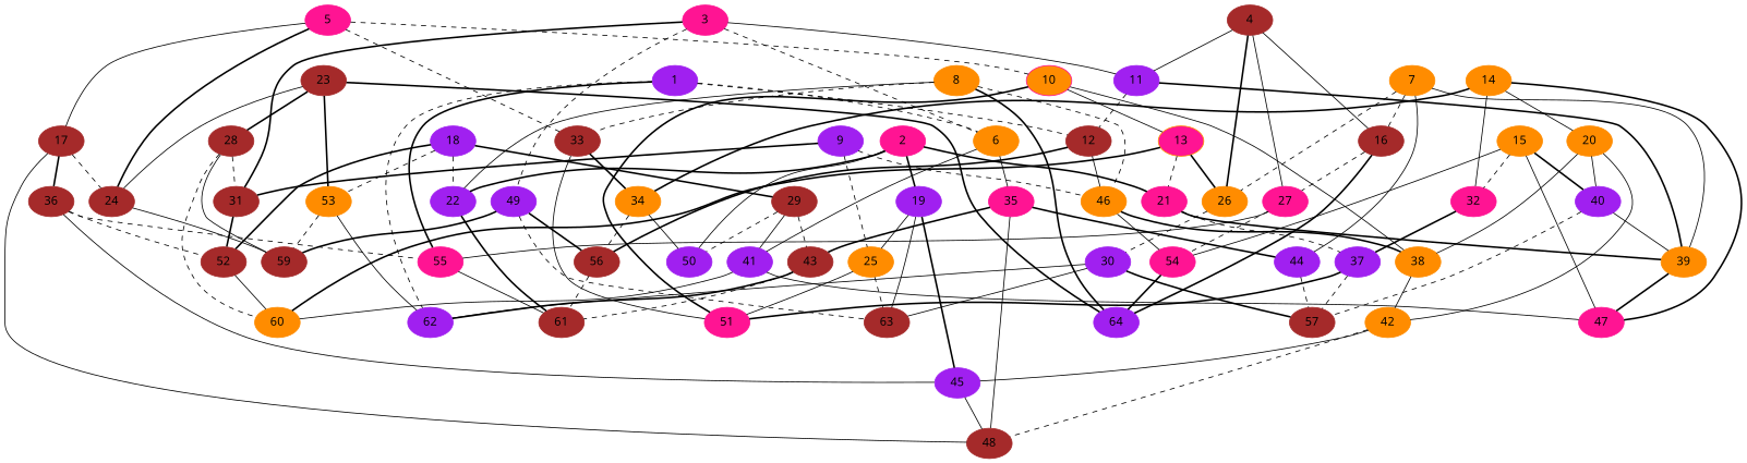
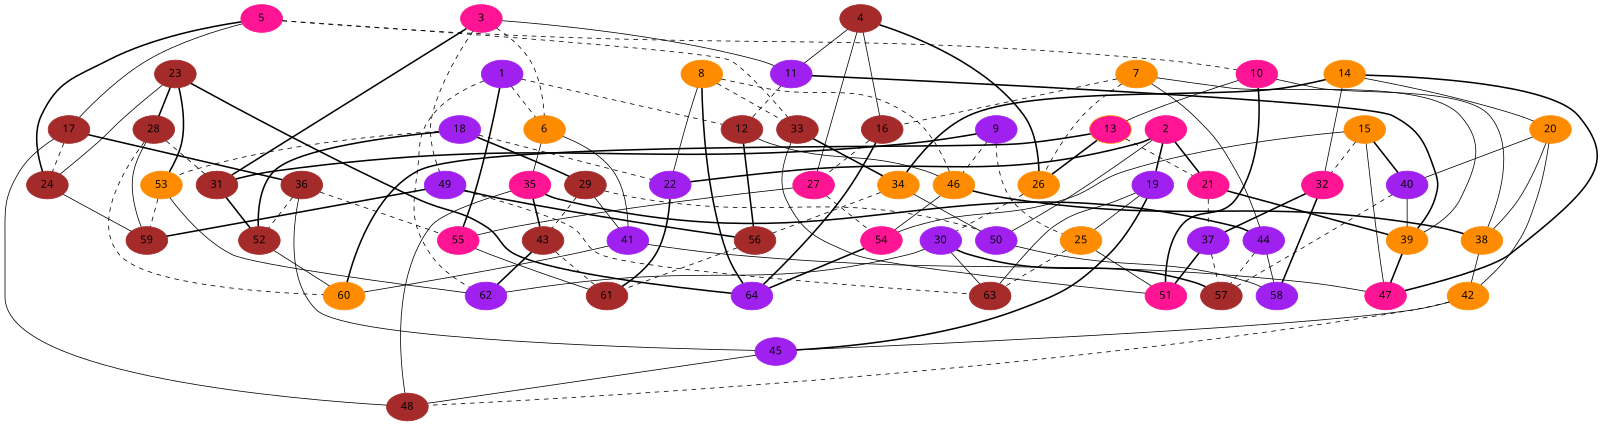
  graph {
    fontname="Noto Sans"
    node [color=brown fontname="Noto Sans" style=filled]
    edge [fontname="Noto Sans" style=solid]
    1 [color=purple]
    6 [color=darkorange]
    12
    55 [color=deeppink]
    62 [color=purple]
    35 [color=deeppink]
    41 [color=purple]
    46 [color=darkorange]
    56
    61
    2 [color=deeppink]
    19 [color=purple]
    21 [color=deeppink]
    22 [color=purple]
    50 [color=purple]
    25 [color=darkorange]
    45 [color=purple]
    63
    39 [color=darkorange]
    37 [color=purple]
+   58 [color=purple]
    3 [color=deeppink]
    11 [color=purple]
    31
    49 [color=purple]
    52
    59
    4
    16
    26 [color=darkorange]
    27 [color=deeppink]
    64 [color=purple]
    30 [color=purple]
    54 [color=deeppink]
    5 [color=deeppink]
-   10 [color=deeppink fillcolor=darkorange]
+   10 [color=deeppink]
    17
    24
    33
    38 [color=darkorange]
    13 [color=darkorange fillcolor=deeppink]
    51 [color=deeppink]
    36
    48
    34 [color=darkorange]
    44 [color=purple]
    43
    60 [color=darkorange]
    47 [color=deeppink]
    7 [color=darkorange]
    57
    8 [color=darkorange]
    9 [color=purple]
    42 [color=darkorange]
    14 [color=darkorange]
    20 [color=darkorange]
    32 [color=deeppink]
    40 [color=purple]
    15 [color=darkorange]
    18 [color=purple]
    29
    53 [color=darkorange]
    23
    28
    1 -- 6 [style=dashed]
    1 -- 12 [style=dashed]
    1 -- 55 [style=bold]
    1 -- 62 [style=dashed]
    6 -- 35
    6 -- 41
    12 -- 46
    12 -- 56 [style=bold]
    55 -- 61
    35 -- 48
    35 -- 44 [style=bold]
    35 -- 43 [style=bold]
    41 -- 60
    41 -- 47
    46 -- 54
    46 -- 38 [style=bold]
    56 -- 61 [style=dashed]
    2 -- 19 [style=bold]
    2 -- 21 [style=bold]
    2 -- 22 [style=bold]
    2 -- 50
    19 -- 25
    19 -- 45 [style=bold]
    19 -- 63
    21 -- 39 [style=bold]
    21 -- 37 [style=dashed]
    22 -- 61 [style=bold]
+   50 -- 58
    25 -- 63 [style=dashed]
    25 -- 51
    45 -- 48
    39 -- 47 [style=bold]
    37 -- 51 [style=bold]
    37 -- 57 [style=dashed]
    3 -- 6 [style=dashed]
    3 -- 11
    3 -- 31 [style=bold]
    3 -- 49 [style=dashed]
    11 -- 12 [style=dashed]
    11 -- 39 [style=bold]
    31 -- 52 [style=bold]
    49 -- 56 [style=bold]
    49 -- 63 [style=dashed]
    49 -- 59 [style=bold]
    52 -- 60
    4 -- 11
    4 -- 16
    4 -- 26 [style=bold]
    4 -- 27
    16 -- 27 [style=dashed]
    16 -- 64 [style=bold]
    26 -- 30 [style=dashed]
    27 -- 55
    27 -- 54 [style=dashed]
    30 -- 62
    30 -- 63
    30 -- 57 [style=bold]
    54 -- 64 [style=bold]
    5 -- 10 [style=dashed]
    5 -- 17
    5 -- 24 [style=bold]
    5 -- 33 [style=dashed]
    10 -- 38
    10 -- 13
    10 -- 51 [style=bold]
    17 -- 24 [style=dashed]
    17 -- 36 [style=bold]
    17 -- 48
    24 -- 59
    33 -- 51
    33 -- 34 [style=bold]
    38 -- 42
    13 -- 21 [style=dashed]
    13 -- 26 [style=bold]
    13 -- 60 [style=bold]
    36 -- 55 [style=dashed]
    36 -- 45
    36 -- 52 [style=dashed]
    34 -- 56 [style=dashed]
    34 -- 50
+   44 -- 58
    44 -- 57 [style=dashed]
    43 -- 62 [style=bold]
    43 -- 61 [style=dashed]
    7 -- 39
    7 -- 16 [style=dashed]
    7 -- 26 [style=dashed]
    7 -- 44
    8 -- 46 [style=dashed]
    8 -- 22
    8 -- 64 [style=bold]
    8 -- 33 [style=dashed]
    9 -- 46 [style=dashed]
    9 -- 25 [style=dashed]
    9 -- 31 [style=bold]
    42 -- 45
    42 -- 48 [style=dashed]
    14 -- 34 [style=bold]
    14 -- 47 [style=bold]
    14 -- 20
    14 -- 32
    20 -- 38
    20 -- 42
    20 -- 40
    32 -- 37 [style=bold]
+   32 -- 58 [style=bold]
    40 -- 39
    40 -- 57 [style=dashed]
    15 -- 54
    15 -- 47
    15 -- 32 [style=dashed]
    15 -- 40 [style=bold]
    18 -- 22 [style=dashed]
    18 -- 52 [style=bold]
    18 -- 29 [style=bold]
    18 -- 53 [style=dashed]
    29 -- 41
    29 -- 50 [style=dashed]
    29 -- 43 [style=dashed]
    53 -- 62
    53 -- 59 [style=dashed]
    23 -- 64 [style=bold]
    23 -- 24
    23 -- 53 [style=bold]
    23 -- 28 [style=bold]
    28 -- 31 [style=dashed]
    28 -- 59
    28 -- 60 [style=dashed]
  }
